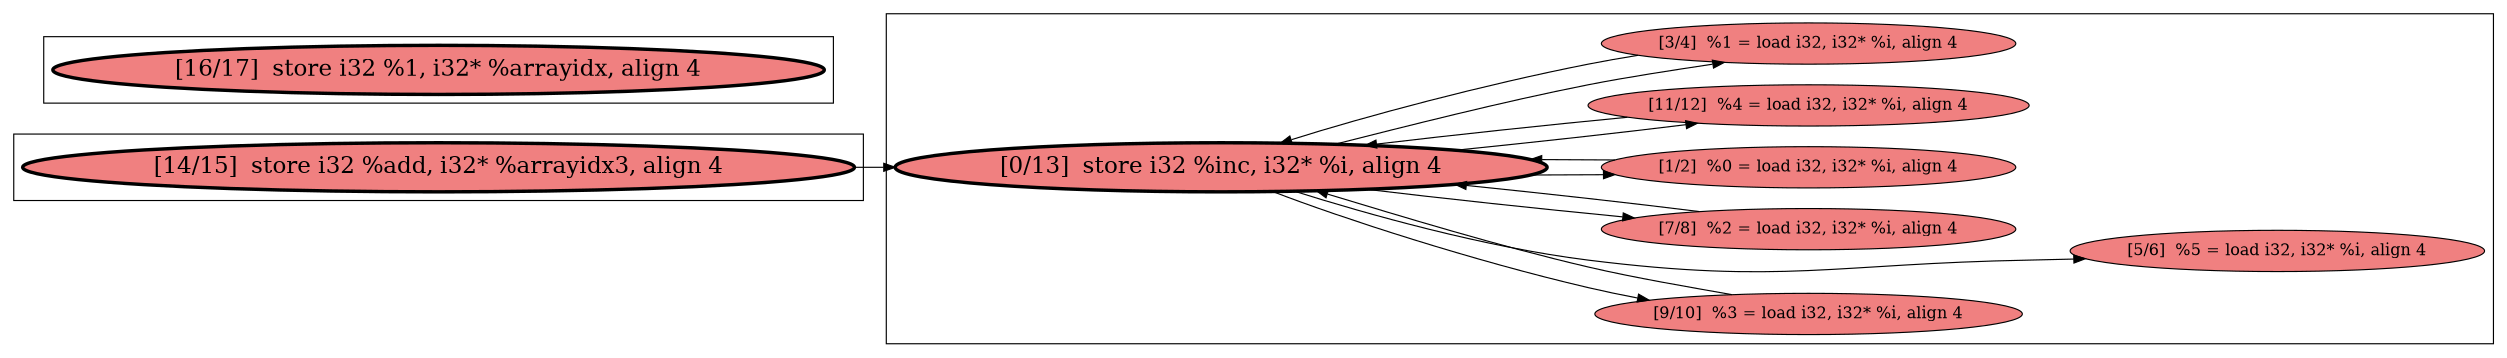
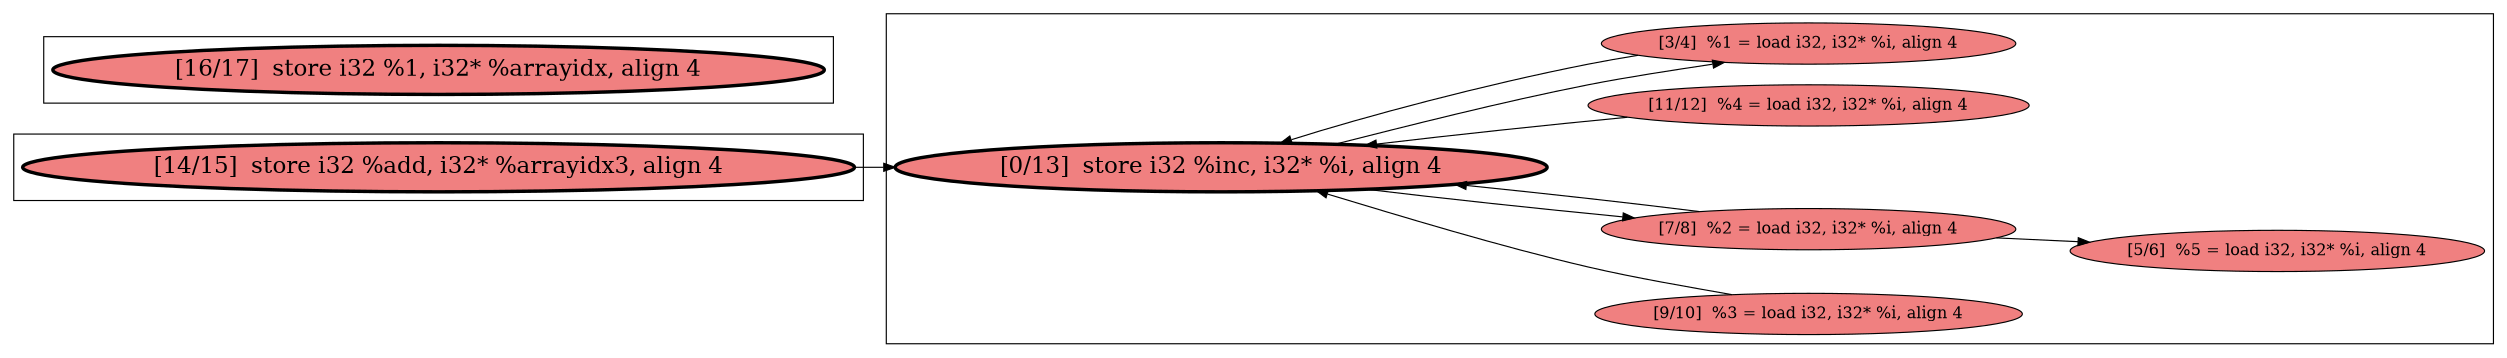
  digraph {
    fontname="DejaVu Serif"
    rankdir=LR
    node [fillcolor=lightcoral fontname="DejaVu Serif" shape=ellipse style=filled]
    edge [fontname="DejaVu Serif"]
    n1 [fontsize=20 label="[14/15]  store i32 %add, i32* %arrayidx3, align 4" penwidth=3.0]
    n2 [fontsize=20 label="[0/13]  store i32 %inc, i32* %i, align 4" penwidth=3.0]
    n3 [label="[9/10]  %3 = load i32, i32* %i, align 4"]
    n4 [label="[5/6]  %5 = load i32, i32* %i, align 4"]
    n5 [label="[7/8]  %2 = load i32, i32* %i, align 4"]
-   n6 [label="[1/2]  %0 = load i32, i32* %i, align 4"]
    n7 [label="[11/12]  %4 = load i32, i32* %i, align 4"]
    n8 [label="[3/4]  %1 = load i32, i32* %i, align 4"]
    n9 [fontsize=20 label="[16/17]  store i32 %1, i32* %arrayidx, align 4" penwidth=3.0]
    subgraph cluster_1 {
      n1
    }
    subgraph cluster_2 {
      n2
      n3
      n4
      n5
-     n6
      n7
      n8
    }
    subgraph cluster_3 {
      n9
    }
    n1 -> n2
-   n2 -> n3
-   n2 -> n4
+   n5 -> n4
    n2 -> n5
-   n2 -> n6
-   n2 -> n7
    n2 -> n8
    n3 -> n2
    n5 -> n2
-   n6 -> n2
    n7 -> n2
    n8 -> n2
  }
